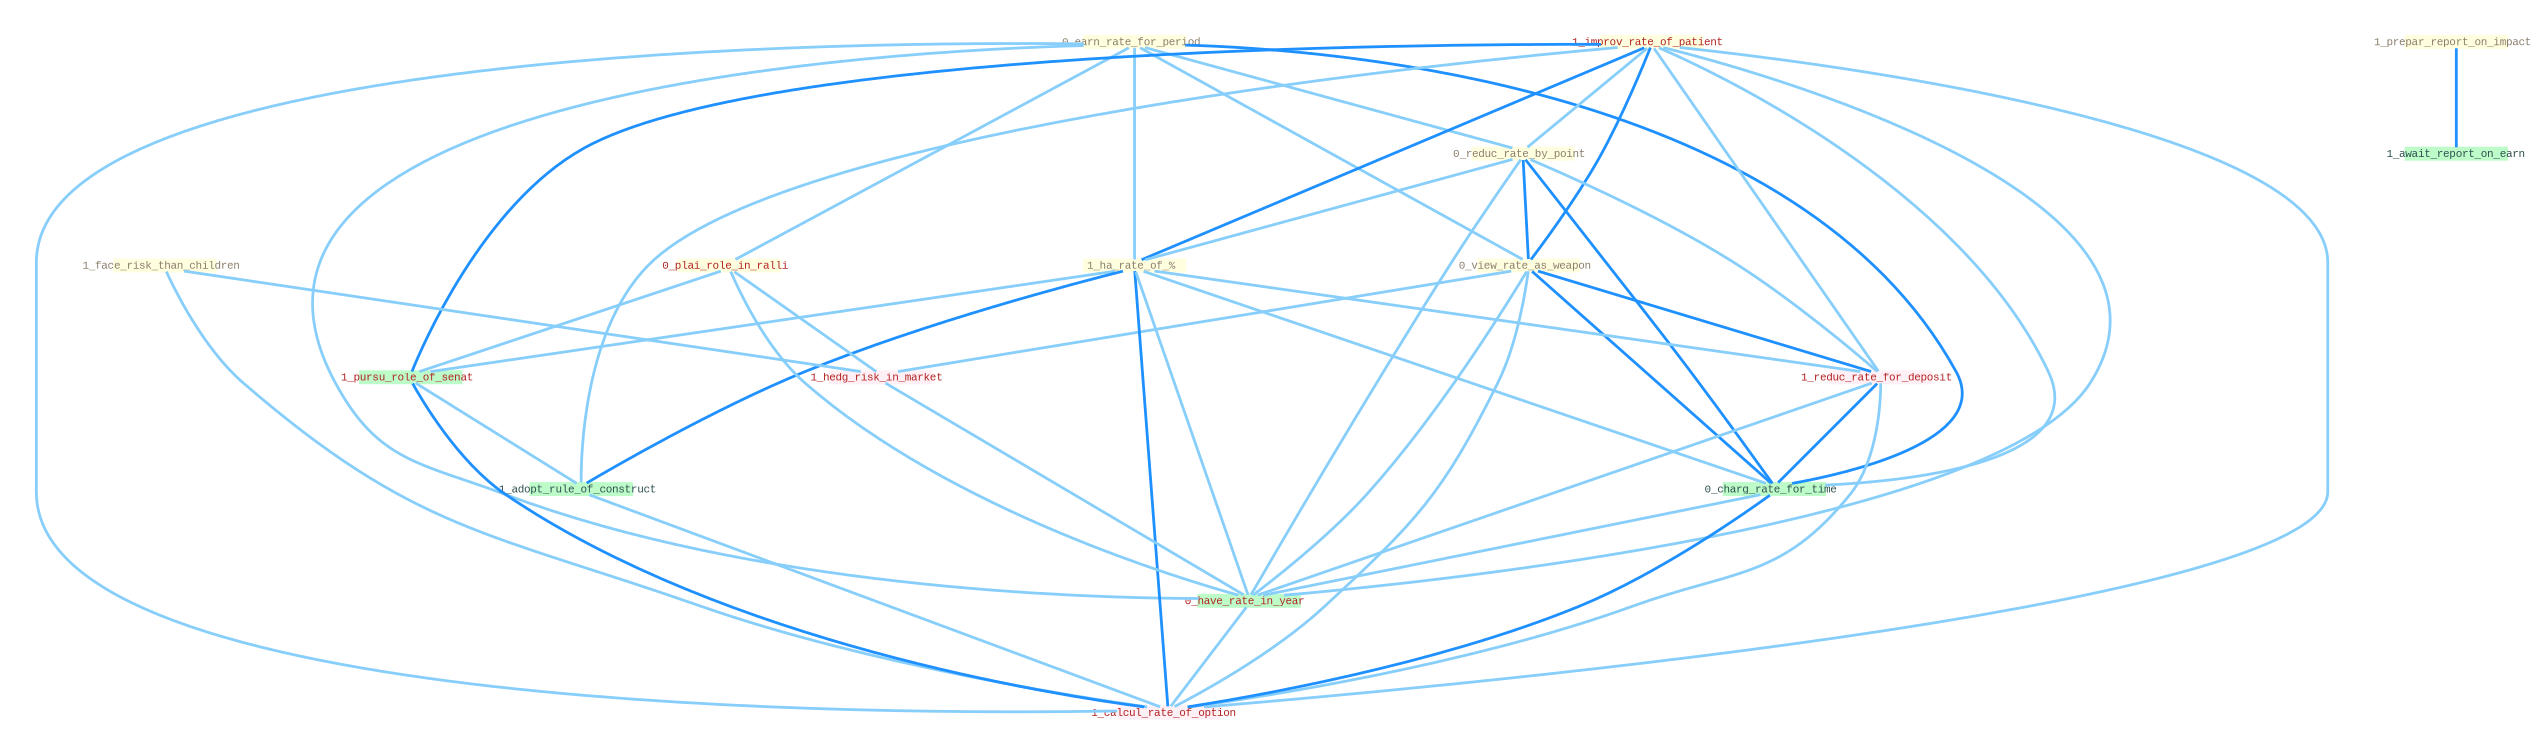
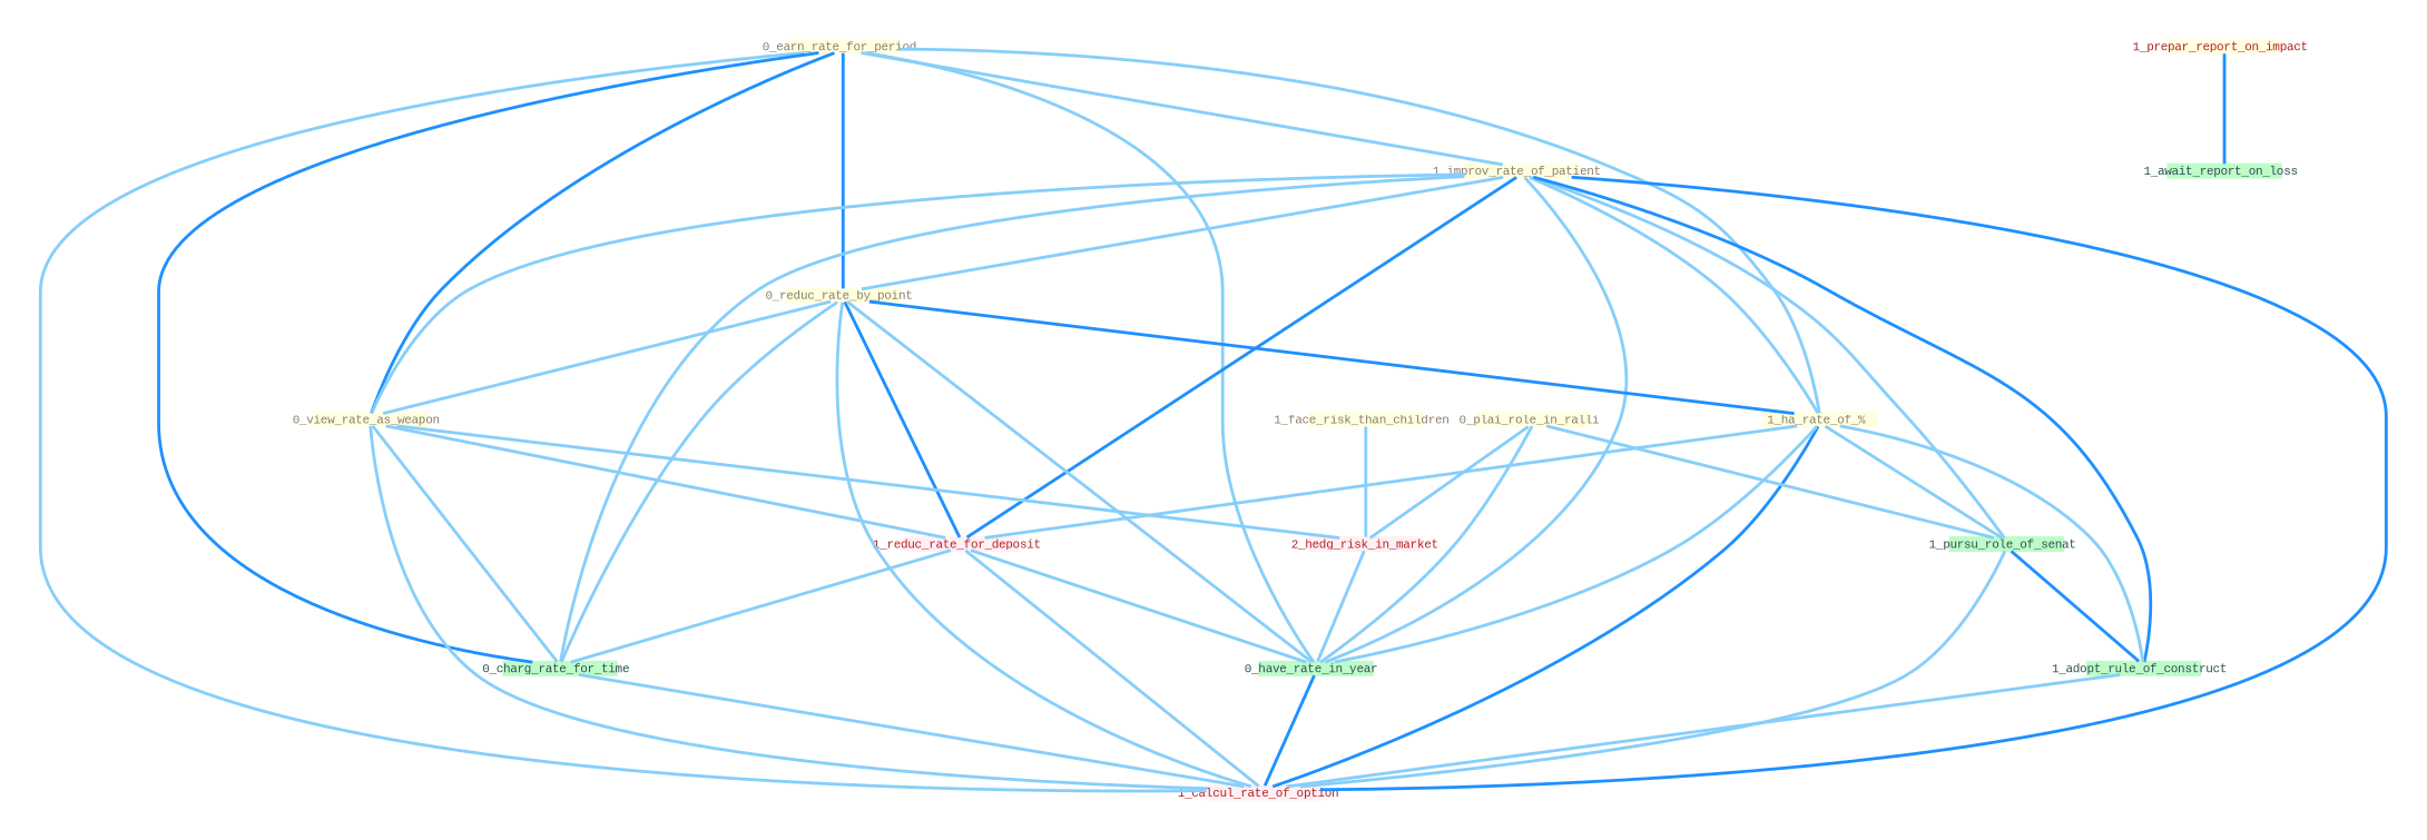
  graph {
    fontname="Liberation Mono"
    node [color="#ffffe0" fixedsize=true fontcolor="#8b7d6b" fontname="Liberation Mono" fontsize=4 shape=polygon style=filled]
    edge [color="#87cefa" fontname="Liberation Mono" w=1]
    "0_earn_rate_for_period " [height=.06 width=.5]
-   "1_improv_rate_of_patient " [fontcolor="#b22222" height=.06 width=.5]
-   "1_prepar_report_on_impact " [height=.06 width=.5]
+   "1_improv_rate_of_patient " [height=.06 width=.5]
+   "1_prepar_report_on_impact " [fontcolor="#b22222" height=.06 width=.5]
    "0_reduc_rate_by_point " [height=.06 width=.5]
    "0_view_rate_as_weapon " [height=.06 width=.5]
    "1_ha_rate_of_% " [height=.06 width=.5]
-   "0_plai_role_in_ralli " [fontcolor="#b22222" height=.06 width=.5]
+   "0_plai_role_in_ralli " [height=.06 width=.5]
    "1_face_risk_than_children " [height=.06 width=.5]
    "1_reduc_rate_for_deposit " [color="#fff0f5" fontcolor="#b22222" height=.06 width=.5]
-   "1_hedg_risk_in_market " [color="#fff0f5" fontcolor="#b22222" height=.06 width=.5]
+   "1_hedg_risk_in_market " [color="#fff0f5" fontcolor="#b22222" height=.06 width=.5 label="2_hedg_risk_in_market"]
    "1_calcul_rate_of_option " [color="#fff0f5" fontcolor="#b22222" height=.06 width=.5]
    "0_charg_rate_for_time " [color="#BDFCC9" fontcolor="#2f4f4f" height=.06 width=.5]
-   "0_have_rate_in_year " [color="#BDFCC9" fontcolor="#b22222" height=.06 width=.5]
-   "1_pursu_role_of_senat " [color="#BDFCC9" fontcolor="#b22222" height=.06 width=.5]
+   "0_have_rate_in_year " [color="#BDFCC9" fontcolor="#2f4f4f" height=.06 width=.5]
+   "1_pursu_role_of_senat " [color="#BDFCC9" fontcolor="#2f4f4f" height=.06 width=.5]
    "1_adopt_rule_of_construct " [color="#BDFCC9" fontcolor="#2f4f4f" height=.06 width=.5]
-   "1_await_report_on_loss " [color="#BDFCC9" fontcolor="#2f4f4f" height=.06 width=.5 label="1_await_report_on_earn"]
+   "1_await_report_on_loss " [color="#BDFCC9" fontcolor="#2f4f4f" height=.06 width=.5]
    subgraph sub_1 {
      "0_earn_rate_for_period "
      "1_improv_rate_of_patient "
      "1_prepar_report_on_impact "
      "0_reduc_rate_by_point "
      "0_view_rate_as_weapon "
      "1_ha_rate_of_% "
      "0_plai_role_in_ralli "
      "1_face_risk_than_children "
    }
    subgraph sub_2 {
      "1_reduc_rate_for_deposit "
      "1_hedg_risk_in_market "
      "1_calcul_rate_of_option "
    }
-   "0_earn_rate_for_period " -- "0_plai_role_in_ralli "
-   "0_earn_rate_for_period " -- "0_reduc_rate_by_point "
-   "0_earn_rate_for_period " -- "0_view_rate_as_weapon "
+   "0_earn_rate_for_period " -- "1_improv_rate_of_patient "
+   "0_earn_rate_for_period " -- "0_reduc_rate_by_point " [color="#1e90ff"]
+   "0_earn_rate_for_period " -- "0_view_rate_as_weapon " [color="#1e90ff"]
    "0_earn_rate_for_period " -- "1_ha_rate_of_% "
    "0_earn_rate_for_period " -- "1_calcul_rate_of_option "
    "0_earn_rate_for_period " -- "0_charg_rate_for_time " [color="#1e90ff" w=2]
    "0_earn_rate_for_period " -- "0_have_rate_in_year "
    "1_improv_rate_of_patient " -- "0_reduc_rate_by_point "
-   "1_improv_rate_of_patient " -- "0_view_rate_as_weapon " [color="#1e90ff"]
-   "1_improv_rate_of_patient " -- "1_ha_rate_of_% " [color="#1e90ff" w=2]
-   "1_improv_rate_of_patient " -- "1_reduc_rate_for_deposit "
-   "1_improv_rate_of_patient " -- "1_calcul_rate_of_option " [w=2]
+   "1_improv_rate_of_patient " -- "0_view_rate_as_weapon "
+   "1_improv_rate_of_patient " -- "1_ha_rate_of_% " [w=2]
+   "1_improv_rate_of_patient " -- "1_reduc_rate_for_deposit " [color="#1e90ff"]
+   "1_improv_rate_of_patient " -- "1_calcul_rate_of_option " [color="#1e90ff" w=2]
    "1_improv_rate_of_patient " -- "0_charg_rate_for_time "
    "1_improv_rate_of_patient " -- "0_have_rate_in_year "
-   "1_improv_rate_of_patient " -- "1_pursu_role_of_senat " [color="#1e90ff"]
-   "1_improv_rate_of_patient " -- "1_adopt_rule_of_construct "
+   "1_improv_rate_of_patient " -- "1_pursu_role_of_senat "
+   "1_improv_rate_of_patient " -- "1_adopt_rule_of_construct " [color="#1e90ff"]
    "1_prepar_report_on_impact " -- "1_await_report_on_loss " [color="#1e90ff" w=2]
-   "0_reduc_rate_by_point " -- "0_view_rate_as_weapon " [color="#1e90ff"]
-   "0_reduc_rate_by_point " -- "1_ha_rate_of_% "
-   "0_reduc_rate_by_point " -- "1_reduc_rate_for_deposit " [w=2]
-   "1_face_risk_than_children " -- "1_calcul_rate_of_option "
-   "0_reduc_rate_by_point " -- "0_charg_rate_for_time " [color="#1e90ff"]
+   "0_reduc_rate_by_point " -- "0_view_rate_as_weapon "
+   "0_reduc_rate_by_point " -- "1_ha_rate_of_% " [color="#1e90ff"]
+   "0_reduc_rate_by_point " -- "1_reduc_rate_for_deposit " [color="#1e90ff" w=2]
+   "0_reduc_rate_by_point " -- "1_calcul_rate_of_option "
+   "0_reduc_rate_by_point " -- "0_charg_rate_for_time "
    "0_reduc_rate_by_point " -- "0_have_rate_in_year "
-   "0_view_rate_as_weapon " -- "1_reduc_rate_for_deposit " [color="#1e90ff"]
+   "0_view_rate_as_weapon " -- "1_reduc_rate_for_deposit "
    "0_view_rate_as_weapon " -- "1_hedg_risk_in_market "
    "0_view_rate_as_weapon " -- "1_calcul_rate_of_option "
-   "0_view_rate_as_weapon " -- "0_charg_rate_for_time " [color="#1e90ff"]
-   "0_view_rate_as_weapon " -- "0_have_rate_in_year "
+   "0_view_rate_as_weapon " -- "0_charg_rate_for_time "
    "1_ha_rate_of_% " -- "1_reduc_rate_for_deposit "
    "1_ha_rate_of_% " -- "1_calcul_rate_of_option " [color="#1e90ff" w=2]
-   "1_ha_rate_of_% " -- "0_charg_rate_for_time "
    "1_ha_rate_of_% " -- "0_have_rate_in_year "
    "1_ha_rate_of_% " -- "1_pursu_role_of_senat "
-   "1_ha_rate_of_% " -- "1_adopt_rule_of_construct " [color="#1e90ff"]
+   "1_ha_rate_of_% " -- "1_adopt_rule_of_construct "
    "0_plai_role_in_ralli " -- "1_hedg_risk_in_market "
    "0_plai_role_in_ralli " -- "0_have_rate_in_year "
    "0_plai_role_in_ralli " -- "1_pursu_role_of_senat "
    "1_face_risk_than_children " -- "1_hedg_risk_in_market "
    "1_reduc_rate_for_deposit " -- "1_calcul_rate_of_option "
-   "1_reduc_rate_for_deposit " -- "0_charg_rate_for_time " [color="#1e90ff" w=2]
+   "1_reduc_rate_for_deposit " -- "0_charg_rate_for_time " [w=2]
    "1_reduc_rate_for_deposit " -- "0_have_rate_in_year "
    "1_hedg_risk_in_market " -- "0_have_rate_in_year "
-   "0_charg_rate_for_time " -- "1_calcul_rate_of_option " [color="#1e90ff"]
-   "0_charg_rate_for_time " -- "0_have_rate_in_year "
-   "0_have_rate_in_year " -- "1_calcul_rate_of_option "
-   "1_pursu_role_of_senat " -- "1_calcul_rate_of_option " [color="#1e90ff"]
-   "1_pursu_role_of_senat " -- "1_adopt_rule_of_construct "
+   "0_charg_rate_for_time " -- "1_calcul_rate_of_option "
+   "0_have_rate_in_year " -- "1_calcul_rate_of_option " [color="#1e90ff"]
+   "1_pursu_role_of_senat " -- "1_calcul_rate_of_option "
+   "1_pursu_role_of_senat " -- "1_adopt_rule_of_construct " [color="#1e90ff"]
    "1_adopt_rule_of_construct " -- "1_calcul_rate_of_option "
  }
